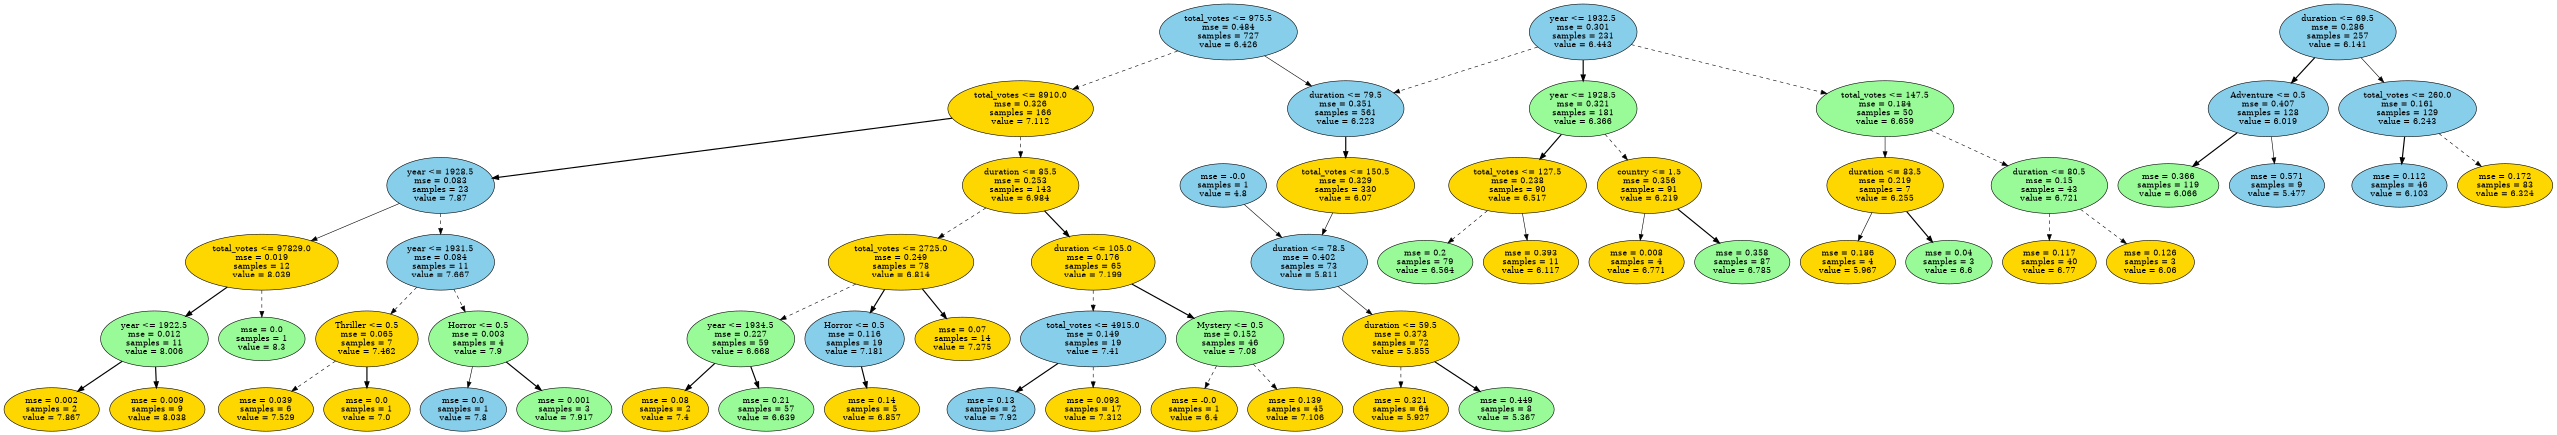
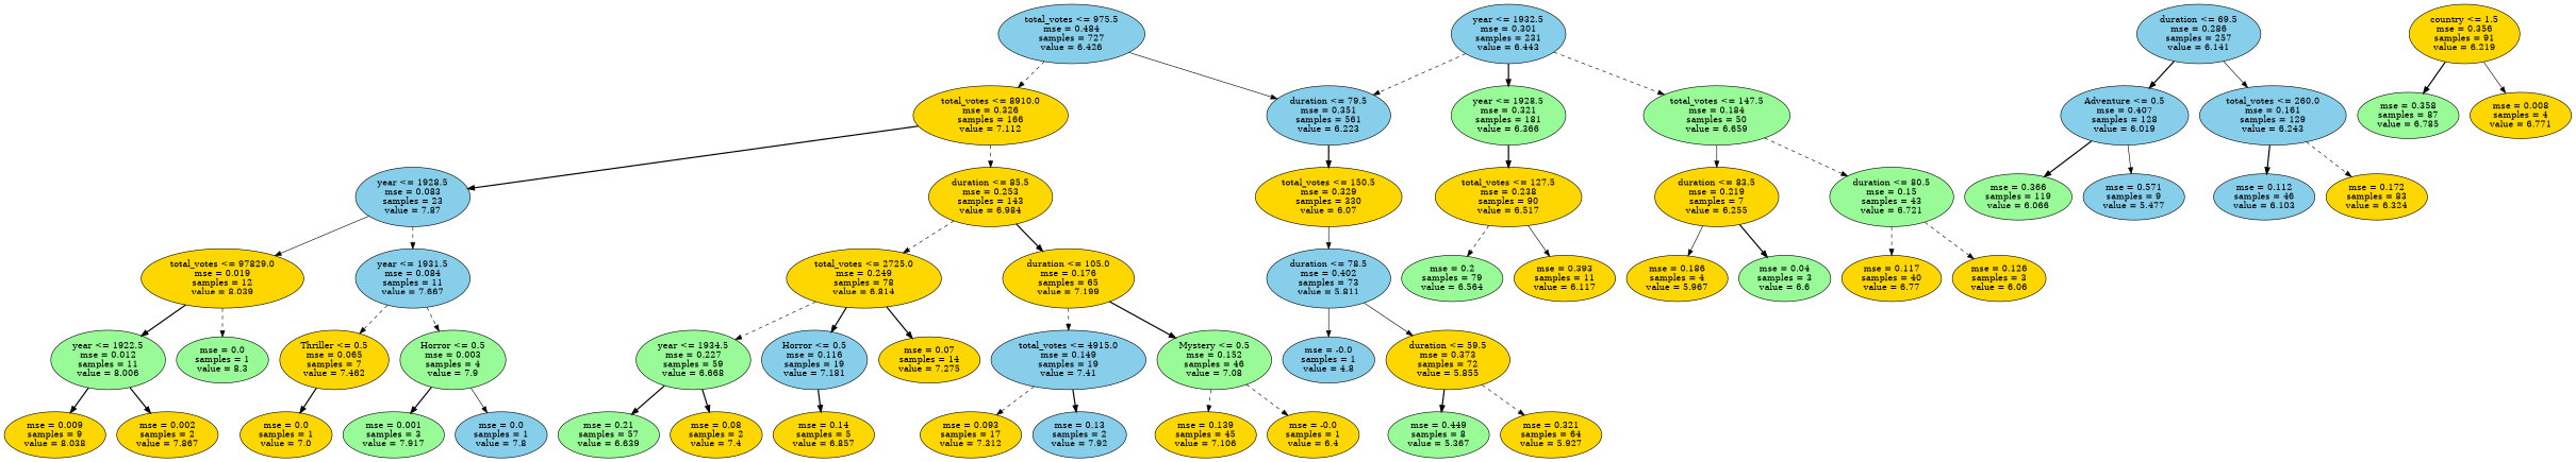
  digraph {
    node [fillcolor=gold style=filled]
    edge [style=bold]
    n1 [fillcolor=skyblue label="total_votes <= 975.5\nmse = 0.484\nsamples = 727\nvalue = 6.426"]
    n2 [fillcolor=skyblue label="duration <= 79.5\nmse = 0.351\nsamples = 561\nvalue = 6.223"]
    n3 [label="total_votes <= 8910.0\nmse = 0.326\nsamples = 166\nvalue = 7.112"]
    n4 [label="total_votes <= 150.5\nmse = 0.329\nsamples = 330\nvalue = 6.07"]
    n5 [label="duration <= 85.5\nmse = 0.253\nsamples = 143\nvalue = 6.984"]
    n6 [fillcolor=skyblue label="year <= 1928.5\nmse = 0.083\nsamples = 23\nvalue = 7.87"]
    n7 [fillcolor=skyblue label="duration <= 78.5\nmse = 0.402\nsamples = 73\nvalue = 5.811"]
    n8 [fillcolor=skyblue label="year <= 1932.5\nmse = 0.301\nsamples = 231\nvalue = 6.443"]
    n9 [fillcolor=palegreen label="year <= 1928.5\nmse = 0.321\nsamples = 181\nvalue = 6.366"]
    n10 [fillcolor=palegreen label="total_votes <= 147.5\nmse = 0.184\nsamples = 50\nvalue = 6.659"]
    n11 [label="duration <= 59.5\nmse = 0.373\nsamples = 72\nvalue = 5.855"]
    n12 [fillcolor=skyblue label="mse = -0.0\nsamples = 1\nvalue = 4.8"]
    n13 [fillcolor=skyblue label="duration <= 69.5\nmse = 0.286\nsamples = 257\nvalue = 6.141"]
    n14 [fillcolor=skyblue label="Adventure <= 0.5\nmse = 0.407\nsamples = 128\nvalue = 6.019"]
    n15 [fillcolor=skyblue label="total_votes <= 260.0\nmse = 0.161\nsamples = 129\nvalue = 6.243"]
    n16 [fillcolor=palegreen label="mse = 0.449\nsamples = 8\nvalue = 5.367"]
    n17 [label="mse = 0.321\nsamples = 64\nvalue = 5.927"]
    n18 [fillcolor=palegreen label="mse = 0.366\nsamples = 119\nvalue = 6.066"]
    n19 [fillcolor=skyblue label="mse = 0.571\nsamples = 9\nvalue = 5.477"]
    n20 [fillcolor=skyblue label="mse = 0.112\nsamples = 46\nvalue = 6.103"]
    n21 [label="mse = 0.172\nsamples = 83\nvalue = 6.324"]
    n22 [label="total_votes <= 127.5\nmse = 0.238\nsamples = 90\nvalue = 6.517"]
    n23 [label="country <= 1.5\nmse = 0.356\nsamples = 91\nvalue = 6.219"]
    n24 [label="duration <= 83.5\nmse = 0.219\nsamples = 7\nvalue = 6.255"]
    n25 [fillcolor=palegreen label="duration <= 80.5\nmse = 0.15\nsamples = 43\nvalue = 6.721"]
    n26 [label="mse = 0.393\nsamples = 11\nvalue = 6.117"]
    n27 [fillcolor=palegreen label="mse = 0.2\nsamples = 79\nvalue = 6.564"]
    n28 [fillcolor=palegreen label="mse = 0.358\nsamples = 87\nvalue = 6.785"]
    n29 [label="mse = 0.008\nsamples = 4\nvalue = 6.771"]
    n30 [fillcolor=palegreen label="mse = 0.04\nsamples = 3\nvalue = 6.6"]
    n31 [label="mse = 0.186\nsamples = 4\nvalue = 5.967"]
    n32 [label="mse = 0.126\nsamples = 3\nvalue = 6.06"]
    n33 [label="mse = 0.117\nsamples = 40\nvalue = 6.77"]
    n34 [label="total_votes <= 2725.0\nmse = 0.249\nsamples = 78\nvalue = 6.814"]
    n35 [label="duration <= 105.0\nmse = 0.176\nsamples = 65\nvalue = 7.199"]
    n36 [label="total_votes <= 97829.0\nmse = 0.019\nsamples = 12\nvalue = 8.039"]
    n37 [fillcolor=skyblue label="year <= 1931.5\nmse = 0.084\nsamples = 11\nvalue = 7.667"]
    n38 [fillcolor=palegreen label="year <= 1934.5\nmse = 0.227\nsamples = 59\nvalue = 6.668"]
    n39 [fillcolor=skyblue label="Horror <= 0.5\nmse = 0.116\nsamples = 19\nvalue = 7.181"]
    n40 [label="mse = 0.07\nsamples = 14\nvalue = 7.275"]
    n41 [fillcolor=palegreen label="Mystery <= 0.5\nmse = 0.152\nsamples = 46\nvalue = 7.08"]
    n42 [fillcolor=skyblue label="total_votes <= 4915.0\nmse = 0.149\nsamples = 19\nvalue = 7.41"]
    n43 [fillcolor=palegreen label="mse = 0.21\nsamples = 57\nvalue = 6.639"]
    n44 [label="mse = 0.08\nsamples = 2\nvalue = 7.4"]
    n45 [label="mse = 0.14\nsamples = 5\nvalue = 6.857"]
    n46 [label="mse = 0.139\nsamples = 45\nvalue = 7.106"]
    n47 [label="mse = -0.0\nsamples = 1\nvalue = 6.4"]
    n48 [label="mse = 0.093\nsamples = 17\nvalue = 7.312"]
    n49 [fillcolor=skyblue label="mse = 0.13\nsamples = 2\nvalue = 7.92"]
    n50 [fillcolor=palegreen label="year <= 1922.5\nmse = 0.012\nsamples = 11\nvalue = 8.006"]
    n51 [fillcolor=palegreen label="mse = 0.0\nsamples = 1\nvalue = 8.3"]
    n52 [label="Thriller <= 0.5\nmse = 0.065\nsamples = 7\nvalue = 7.462"]
    n53 [fillcolor=palegreen label="Horror <= 0.5\nmse = 0.003\nsamples = 4\nvalue = 7.9"]
    n54 [label="mse = 0.002\nsamples = 2\nvalue = 7.867"]
    n55 [label="mse = 0.009\nsamples = 9\nvalue = 8.038"]
-   n56 [label="mse = 0.039\nsamples = 6\nvalue = 7.529"]
    n57 [label="mse = 0.0\nsamples = 1\nvalue = 7.0"]
    n58 [fillcolor=skyblue label="mse = 0.0\nsamples = 1\nvalue = 7.8"]
    n59 [fillcolor=palegreen label="mse = 0.001\nsamples = 3\nvalue = 7.917"]
    n1 -> n2 [style=solid]
    n1 -> n3 [style=dashed]
    n2 -> n4
    n3 -> n5 [style=dashed]
    n3 -> n6
    n4 -> n7 [style=solid]
    n5 -> n34 [style=dashed]
    n5 -> n35
    n6 -> n36 [style=solid]
    n6 -> n37 [style=dashed]
    n7 -> n11 [style=solid]
-   n12 -> n7 [style=solid]
+   n7 -> n12 [style=solid]
    n8 -> n2 [style=dashed]
    n8 -> n9
    n8 -> n10 [style=dashed]
    n9 -> n22
-   n9 -> n23 [style=dashed]
    n10 -> n24 [style=solid]
    n10 -> n25 [style=dashed]
    n11 -> n16
    n11 -> n17 [style=dashed]
    n13 -> n14
    n13 -> n15 [style=solid]
    n14 -> n18
    n14 -> n19 [style=solid]
    n15 -> n20
    n15 -> n21 [style=dashed]
    n22 -> n26 [style=solid]
    n22 -> n27 [style=dashed]
    n23 -> n28
    n23 -> n29 [style=solid]
    n24 -> n30
    n24 -> n31 [style=solid]
    n25 -> n32 [style=dashed]
    n25 -> n33 [style=dashed]
    n34 -> n38 [style=dashed]
    n34 -> n39
    n34 -> n40
    n35 -> n41
    n35 -> n42 [style=dashed]
    n36 -> n50
    n36 -> n51 [style=dashed]
    n37 -> n52 [style=dashed]
    n37 -> n53 [style=dashed]
    n38 -> n43
    n38 -> n44
    n39 -> n45
    n41 -> n46 [style=dashed]
    n41 -> n47 [style=dashed]
    n42 -> n48 [style=dashed]
    n42 -> n49
    n50 -> n54
    n50 -> n55
-   n52 -> n56 [style=dashed]
    n52 -> n57
    n53 -> n58 [style=solid]
    n53 -> n59
  }
